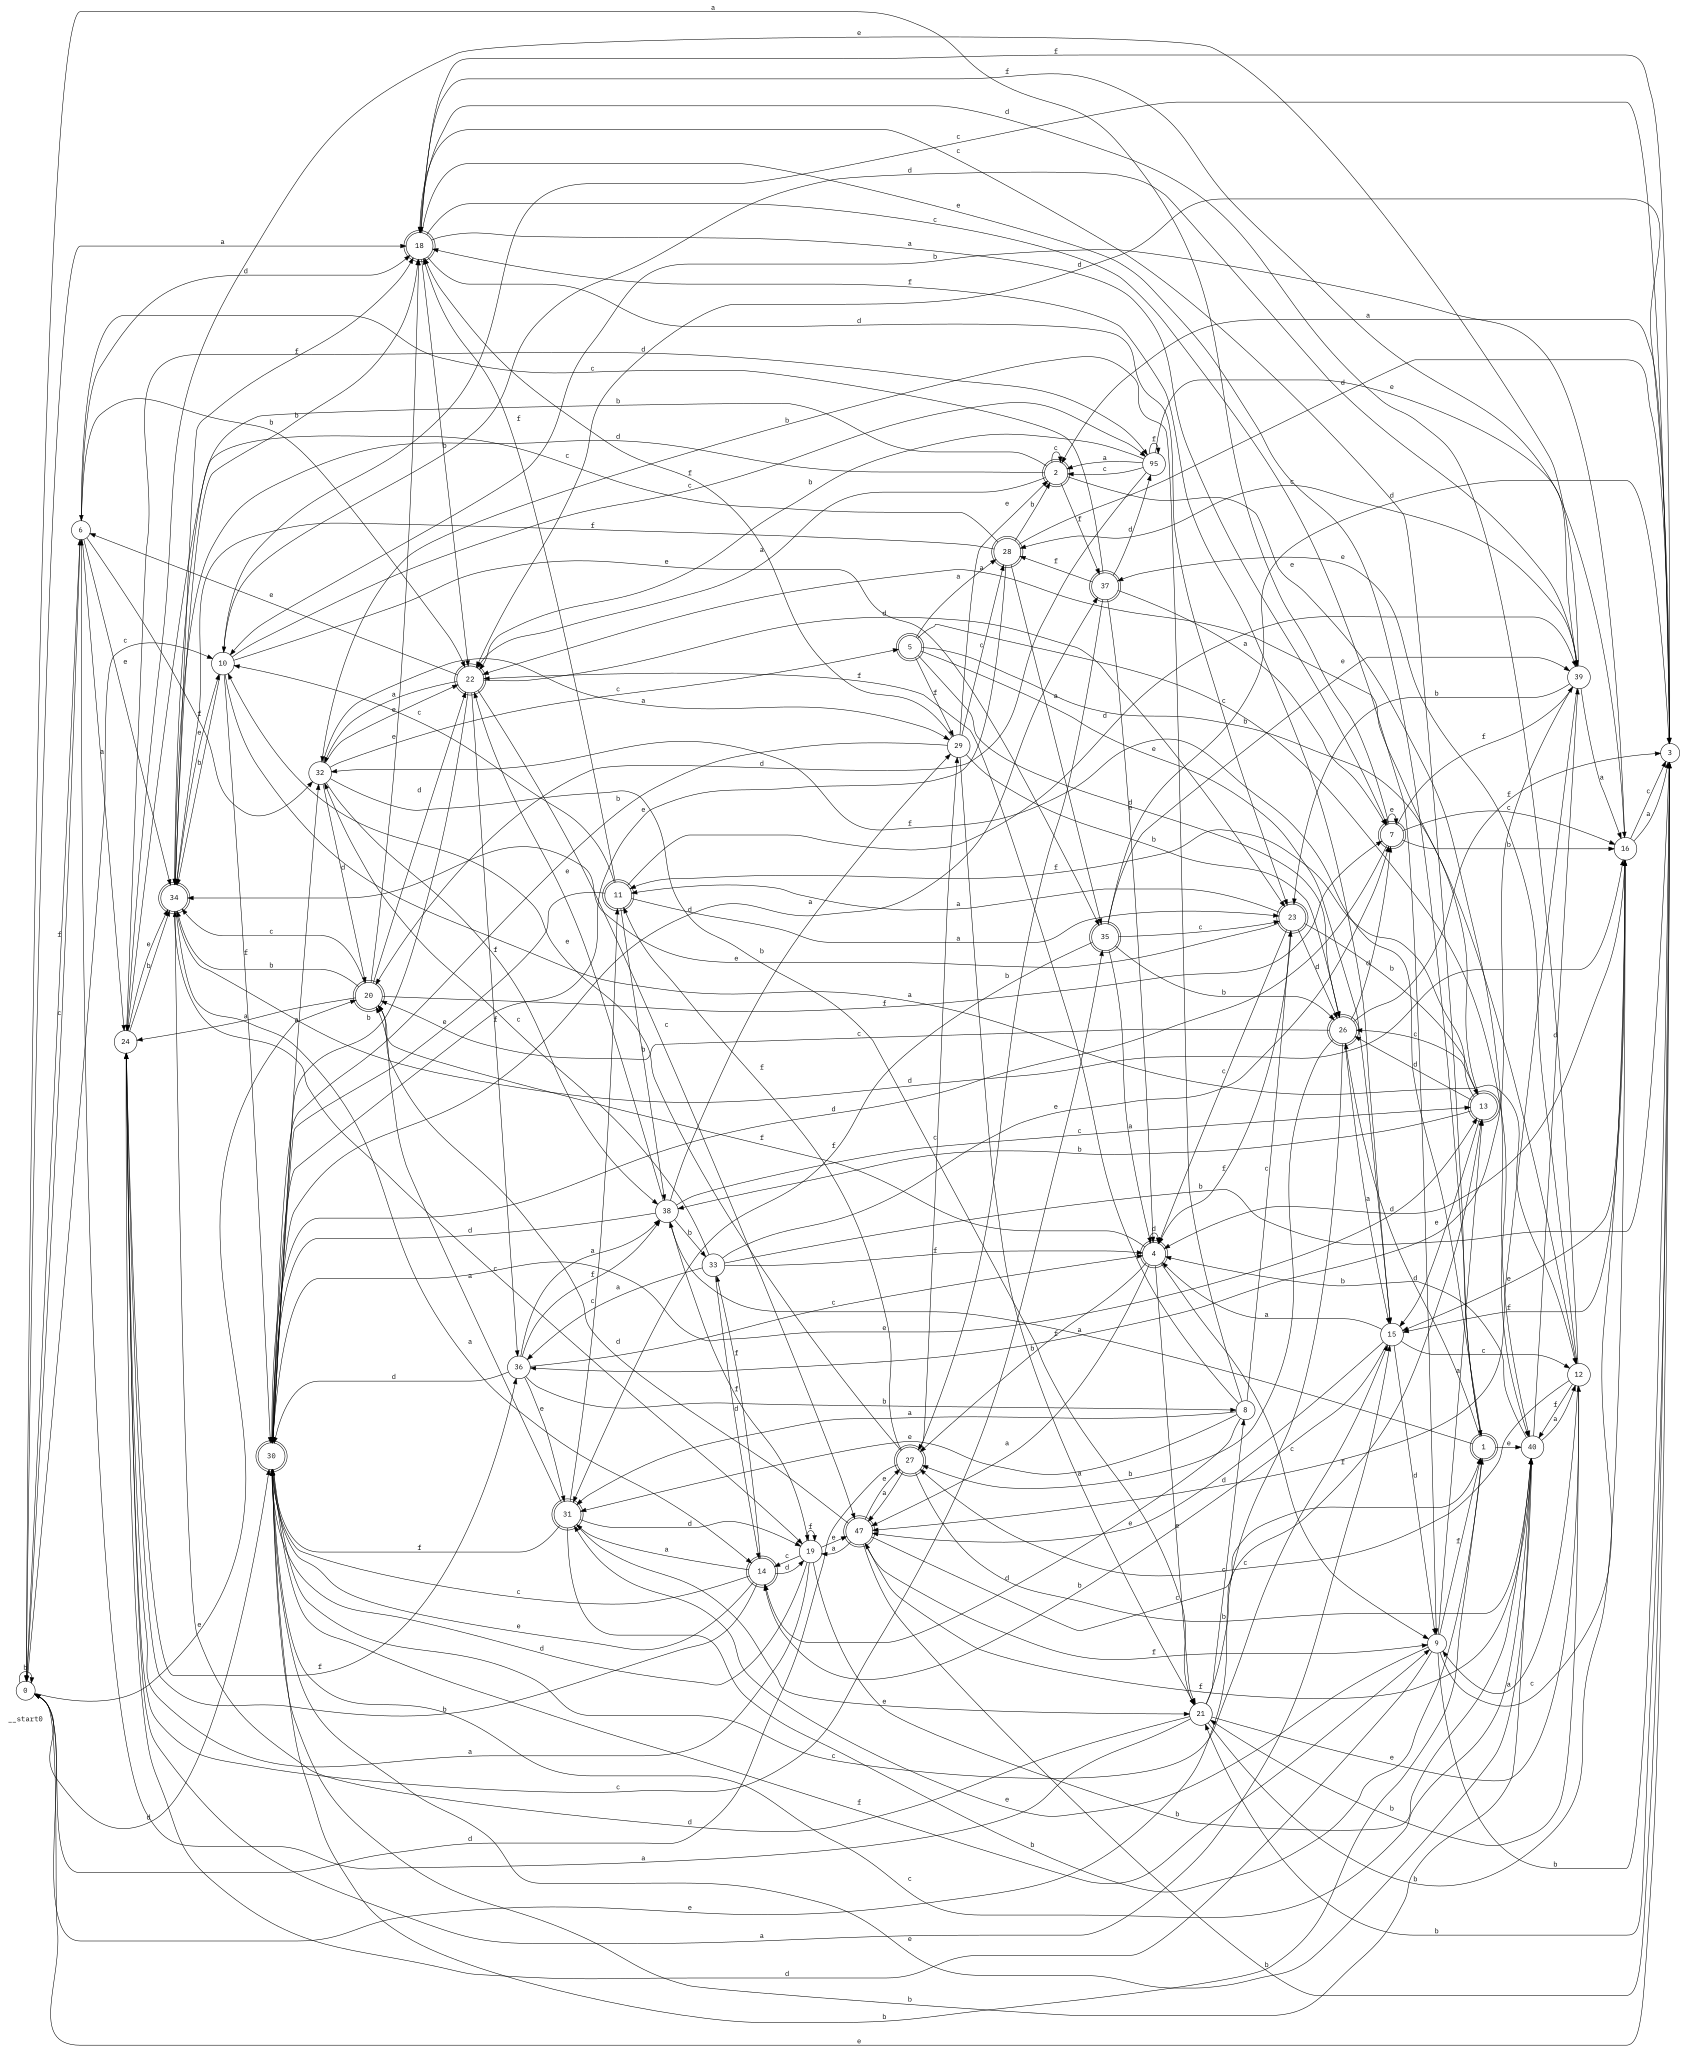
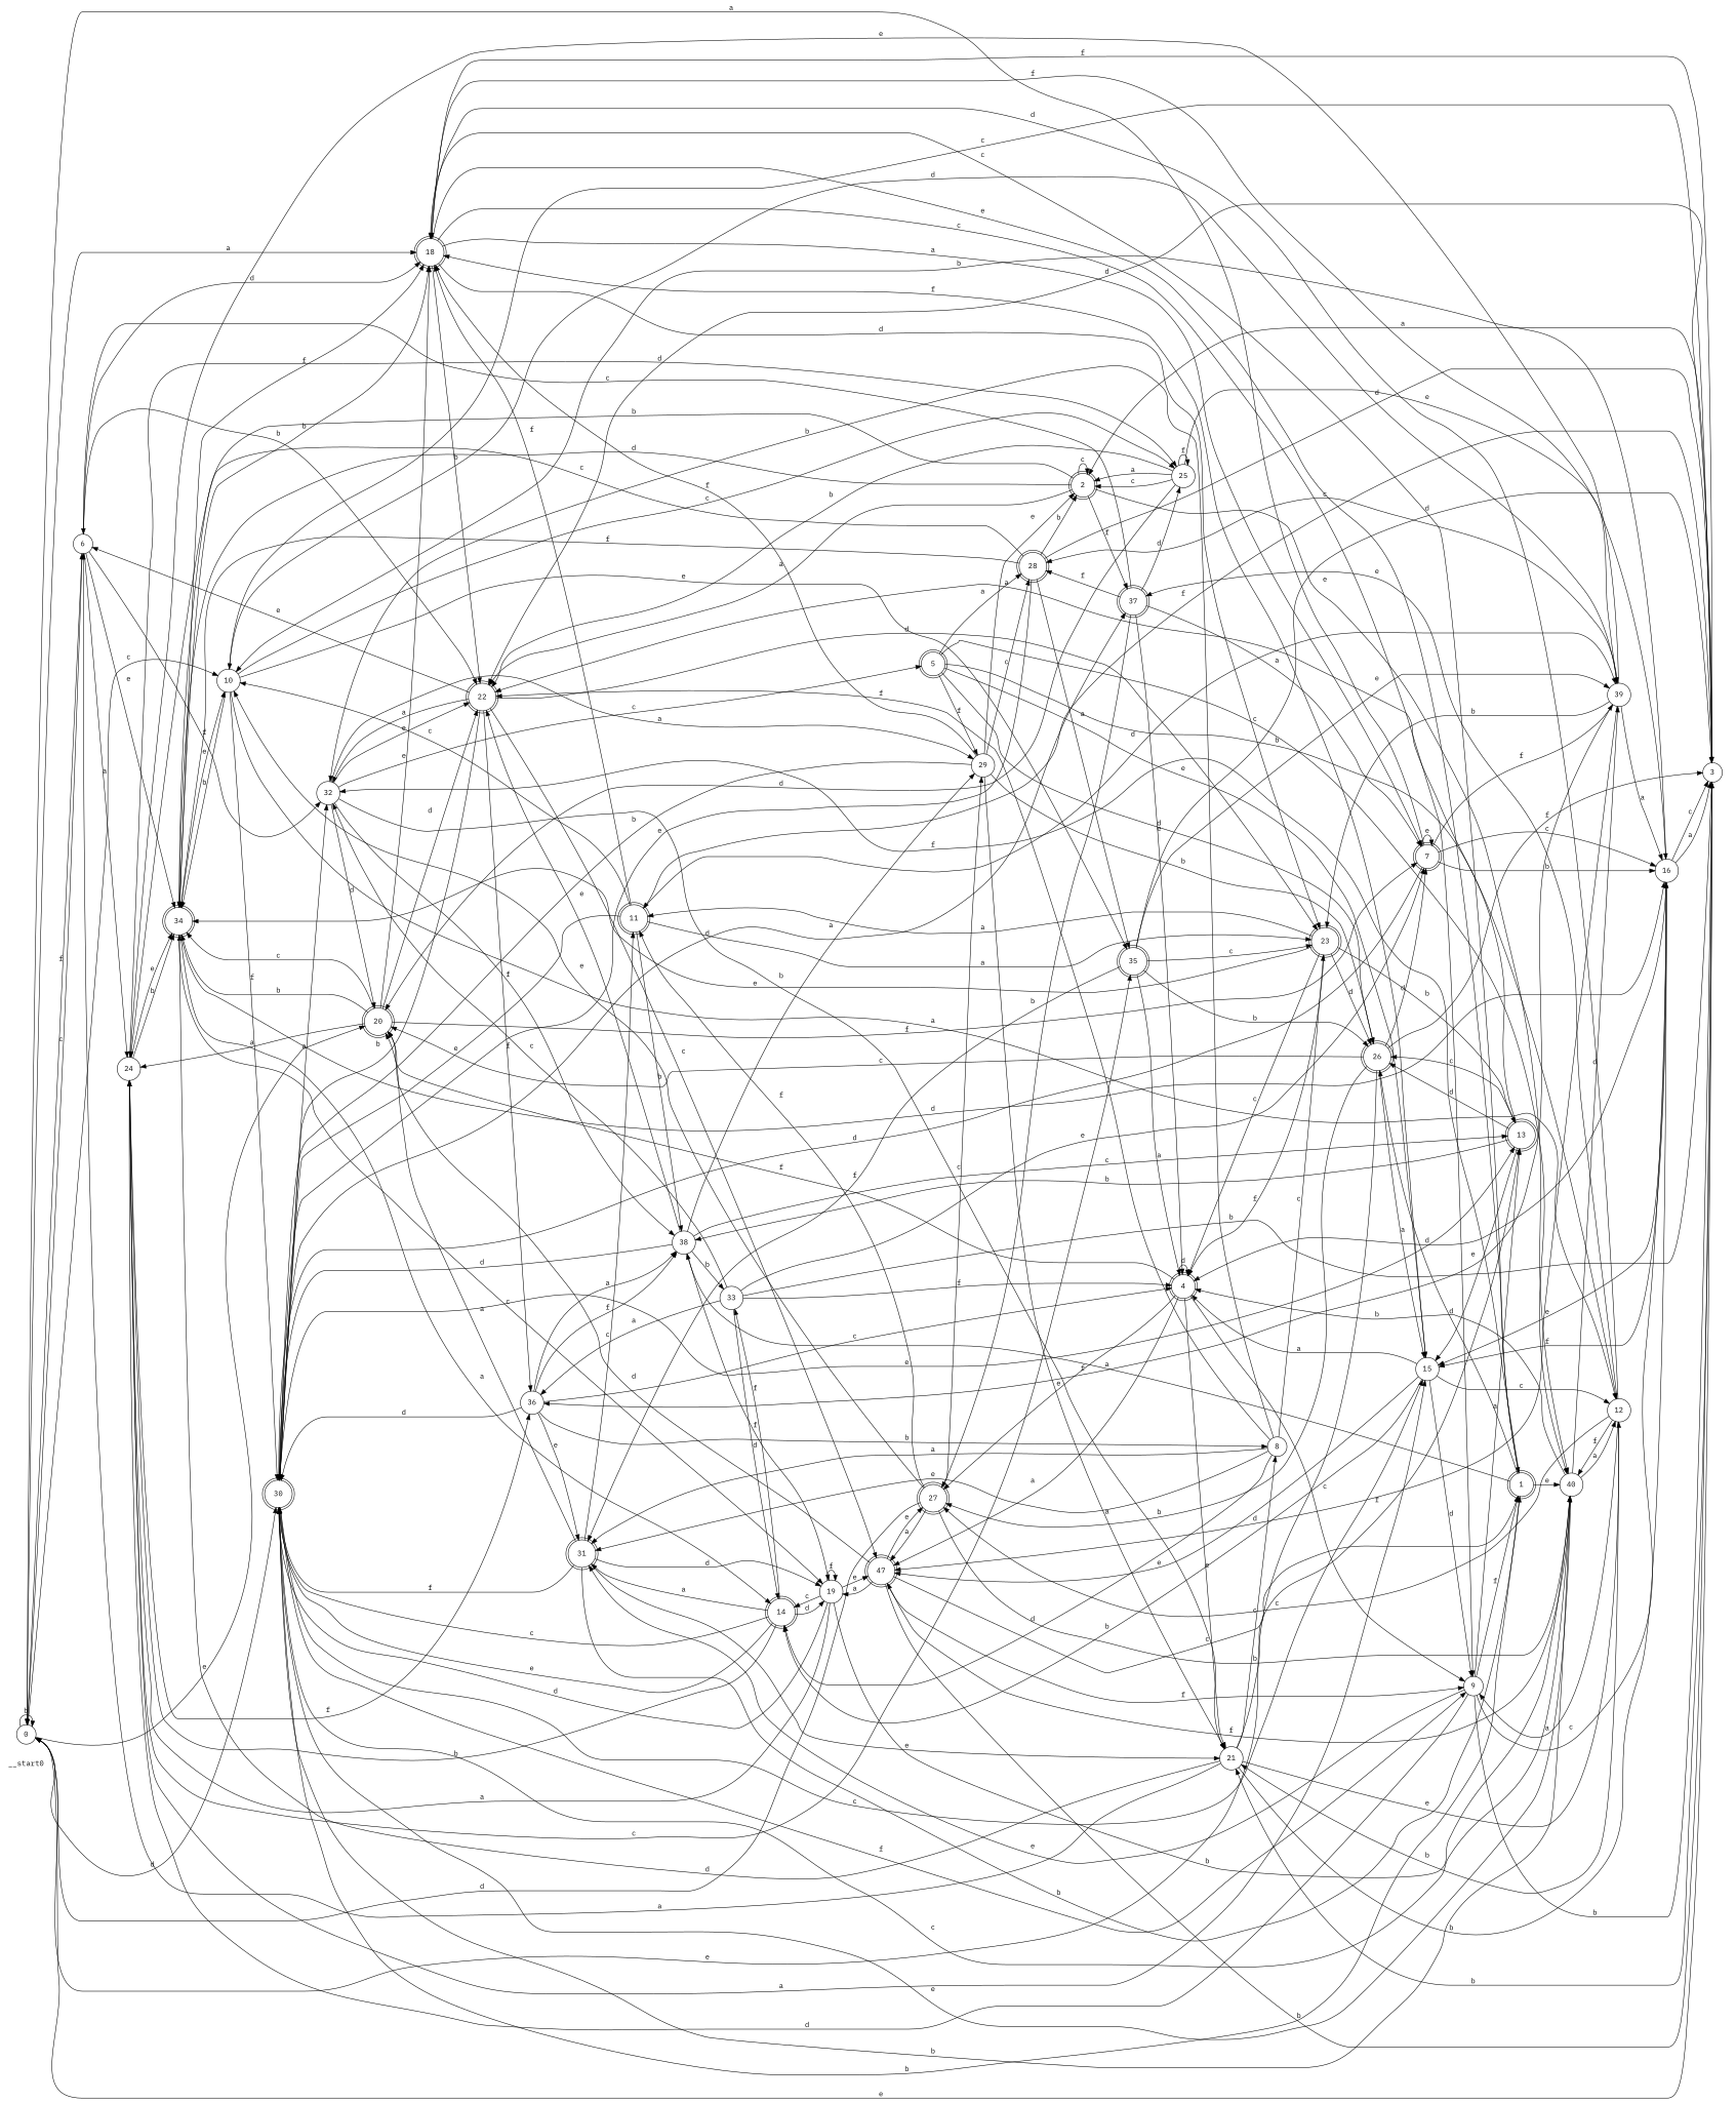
  digraph {
    fontname="IBM Plex Mono"
    rankdir=LR
    node [fontname="IBM Plex Mono" shape=doublecircle color=black fillcolor=white style="rounded,filled"]
    edge [fontname="IBM Plex Mono"]
    __start0 [shape=none color="" fillcolor="" style=""]
    n2 [label=0 shape=circle style=filled]
    n3 [label=6 shape=circle style=filled]
    n4 [label=10 shape=circle style=filled]
    n5 [label=18]
    n6 [label=20]
    n7 [label=30]
    n8 [label=32 shape=circle style=filled]
    n9 [label=22]
    n10 [label=34]
    n11 [label=24 shape=circle style=filled]
    n12 [label=12 shape=circle style=filled]
    n13 [label=39 shape=circle style=filled]
-   n14 [label=95 shape=circle style=filled]
+   n14 [label=25 shape=circle style=filled]
    n15 [label=35]
    n16 [label=1]
    n17 [label=9 shape=circle style=filled]
    n18 [label=7]
    n19 [label=23]
    n20 [label=40 shape=circle style=filled]
    n21 [label=37]
    n22 [label=15 shape=circle style=filled]
    n23 [label=13]
    n24 [label=26]
    n25 [label=38 shape=circle style=filled]
    n26 [label=3 shape=circle style=filled]
    n27 [label=27]
    n28 [label=21 shape=circle style=filled]
    n29 [label=5]
    n30 [label=29 shape=circle style=filled]
    n31 [label=19 shape=circle style=filled]
    n32 [label=33 shape=circle style=filled]
    n33 [label=4]
    n34 [label=47]
    n35 [label=2]
    n36 [label=36 shape=circle style=filled]
    n37 [label=16 shape=circle style=filled]
    n38 [label=14]
    n39 [label=28]
    n40 [label=8 shape=circle style=filled]
    n41 [label=31]
    n42 [label=11]
    n2 -> n2 [label=b]
    n2 -> n3 [label=f]
    n2 -> n4 [label=c]
    n2 -> n5 [label=a]
    n2 -> n6 [label=e]
    n2 -> n7 [label=d]
    n3 -> n2 [label=c]
    n3 -> n5 [label=d]
    n3 -> n8 [label=f]
    n3 -> n9 [label=b]
    n3 -> n10 [label=e]
    n3 -> n11 [label=a]
    n4 -> n7 [label=f]
    n4 -> n10 [label=b]
    n4 -> n12 [label=a]
    n4 -> n13 [label=d]
    n4 -> n14 [label=c]
    n4 -> n15 [label=e]
    n5 -> n9 [label=b]
    n5 -> n13 [label=f]
    n5 -> n16 [label=e]
    n5 -> n17 [label=c]
    n5 -> n18 [label=a]
    n5 -> n19 [label=d]
    n6 -> n5 [label=e]
    n6 -> n9 [label=d]
    n6 -> n10 [label=b]
    n6 -> n10 [label=c]
    n6 -> n11 [label=a]
    n6 -> n18 [label=f]
    n7 -> n8 [label=a]
    n7 -> n17 [label=f]
    n7 -> n20 [label=b]
    n7 -> n21 [label=d]
    n7 -> n22 [label=c]
    n7 -> n23 [label=e]
    n8 -> n6 [label=d]
    n8 -> n9 [label=e]
    n8 -> n25 [label=f]
    n8 -> n28 [label=b]
    n8 -> n29 [label=c]
    n8 -> n30 [label=a]
    n9 -> n3 [label=e]
    n9 -> n7 [label=b]
    n9 -> n8 [label=a]
    n9 -> n19 [label=d]
    n9 -> n34 [label=c]
    n9 -> n36 [label=f]
    n10 -> n4 [label=e]
    n10 -> n5 [label=b]
    n10 -> n5 [label=f]
    n10 -> n31 [label=c]
    n10 -> n37 [label=d]
    n10 -> n38 [label=a]
    n11 -> n10 [label=b]
    n11 -> n10 [label=e]
    n11 -> n14 [label=d]
    n11 -> n15 [label=c]
    n11 -> n22 [label=a]
    n11 -> n36 [label=f]
    n12 -> n5 [label=d]
    n12 -> n17 [label=a]
    n12 -> n20 [label=f]
    n12 -> n21 [label=e]
    n12 -> n27 [label=c]
    n12 -> n28 [label=b]
    n13 -> n11 [label=e]
    n13 -> n19 [label=b]
    n13 -> n34 [label=d]
    n13 -> n36 [label=f]
    n13 -> n37 [label=a]
    n13 -> n39 [label=c]
    n14 -> n6 [label=d]
    n14 -> n9 [label=b]
    n14 -> n14 [label=f]
    n14 -> n35 [label=a]
    n14 -> n35 [label=c]
    n14 -> n37 [label=e]
    n15 -> n13 [label=e]
    n15 -> n19 [label=c]
    n15 -> n24 [label=b]
    n15 -> n26 [label=d]
    n15 -> n33 [label=a]
    n15 -> n41 [label=f]
    n16 -> n5 [label=c]
    n16 -> n7 [label=b]
    n16 -> n8 [label=f]
    n16 -> n20 [label=e]
    n16 -> n24 [label=d]
    n16 -> n25 [label=a]
    n17 -> n11 [label=d]
    n17 -> n16 [label=f]
    n17 -> n23 [label=a]
    n17 -> n26 [label=b]
    n17 -> n37 [label=c]
    n17 -> n41 [label=e]
    n18 -> n2 [label=a]
    n18 -> n7 [label=d]
    n18 -> n13 [label=f]
    n18 -> n18 [label=e]
    n18 -> n37 [label=b]
    n18 -> n37 [label=c]
    n19 -> n10 [label=e]
    n19 -> n23 [label=b]
    n19 -> n24 [label=d]
    n19 -> n33 [label=c]
    n19 -> n33 [label=f]
    n19 -> n42 [label=a]
    n20 -> n7 [label=c]
    n20 -> n7 [label=e]
    n20 -> n12 [label=a]
    n20 -> n13 [label=d]
    n20 -> n33 [label=b]
    n20 -> n34 [label=f]
    n21 -> n3 [label=c]
    n21 -> n14 [label=d]
    n21 -> n18 [label=a]
    n21 -> n27 [label=b]
    n21 -> n33 [label=e]
    n21 -> n39 [label=f]
    n22 -> n5 [label=f]
    n22 -> n12 [label=c]
    n22 -> n17 [label=d]
    n22 -> n33 [label=a]
    n22 -> n34 [label=e]
    n22 -> n38 [label=b]
    n23 -> n9 [label=a]
    n23 -> n22 [label=e]
    n23 -> n24 [label=c]
    n23 -> n24 [label=d]
    n23 -> n25 [label=b]
-   n23 -> n42 [label=f]
+   n26 -> n42 [label=f]
    n24 -> n2 [label=e]
    n24 -> n6 [label=c]
    n24 -> n18 [label=d]
    n24 -> n22 [label=a]
    n24 -> n26 [label=f]
    n24 -> n27 [label=b]
    n25 -> n7 [label=d]
    n25 -> n9 [label=e]
    n25 -> n23 [label=c]
    n25 -> n30 [label=a]
    n25 -> n31 [label=f]
    n25 -> n32 [label=b]
    n26 -> n2 [label=e]
    n26 -> n4 [label=c]
    n26 -> n5 [label=f]
    n26 -> n9 [label=d]
    n26 -> n28 [label=b]
    n26 -> n35 [label=a]
    n27 -> n2 [label=d]
    n27 -> n4 [label=e]
    n27 -> n20 [label=b]
    n27 -> n30 [label=c]
    n27 -> n34 [label=a]
    n27 -> n42 [label=f]
    n28 -> n3 [label=a]
    n28 -> n10 [label=d]
    n28 -> n12 [label=e]
    n28 -> n23 [label=f]
    n28 -> n37 [label=b]
    n28 -> n40 [label=c]
    n29 -> n12 [label=b]
    n29 -> n20 [label=c]
    n29 -> n22 [label=e]
    n29 -> n24 [label=d]
    n29 -> n30 [label=f]
    n29 -> n39 [label=a]
    n30 -> n5 [label=f]
    n30 -> n7 [label=b]
    n30 -> n24 [label=b]
    n30 -> n28 [label=a]
    n30 -> n35 [label=e]
    n30 -> n39 [label=c]
    n31 -> n7 [label=d]
    n31 -> n11 [label=a]
    n31 -> n20 [label=b]
    n31 -> n31 [label=f]
    n31 -> n34 [label=e]
    n31 -> n38 [label=c]
    n32 -> n8 [label=c]
    n32 -> n18 [label=e]
    n32 -> n26 [label=b]
    n32 -> n33 [label=f]
    n32 -> n36 [label=a]
    n32 -> n38 [label=d]
    n33 -> n6 [label=f]
    n33 -> n17 [label=c]
-   n33 -> n27 [label=b]
+   n33 -> n27 [label=e]
    n33 -> n28 [label=e]
    n33 -> n33 [label=d]
    n33 -> n34 [label=a]
    n34 -> n6 [label=d]
    n34 -> n16 [label=c]
    n34 -> n17 [label=f]
    n34 -> n26 [label=b]
    n34 -> n27 [label=e]
    n34 -> n31 [label=a]
    n35 -> n9 [label=a]
    n35 -> n10 [label=b]
    n35 -> n10 [label=d]
    n35 -> n20 [label=e]
    n35 -> n21 [label=f]
    n35 -> n35 [label=c]
    n36 -> n7 [label=d]
    n36 -> n25 [label=a]
    n36 -> n25 [label=f]
    n36 -> n33 [label=c]
    n36 -> n40 [label=b]
    n36 -> n41 [label=e]
    n37 -> n4 [label=b]
    n37 -> n22 [label=e]
    n37 -> n22 [label=f]
    n37 -> n26 [label=a]
    n37 -> n26 [label=c]
    n37 -> n33 [label=d]
    n38 -> n7 [label=c]
    n38 -> n7 [label=e]
    n38 -> n11 [label=b]
    n38 -> n31 [label=d]
    n38 -> n32 [label=f]
    n38 -> n41 [label=a]
    n39 -> n7 [label=e]
    n39 -> n10 [label=f]
    n39 -> n11 [label=c]
    n39 -> n15 [label=a]
    n39 -> n26 [label=d]
    n39 -> n35 [label=b]
    n40 -> n8 [label=b]
    n40 -> n9 [label=f]
    n40 -> n19 [label=c]
    n40 -> n38 [label=d]
    n40 -> n41 [label=a]
    n40 -> n41 [label=e]
    n41 -> n6 [label=a]
    n41 -> n7 [label=f]
    n41 -> n16 [label=b]
    n41 -> n28 [label=e]
    n41 -> n31 [label=d]
    n41 -> n42 [label=c]
    n42 -> n4 [label=c]
    n42 -> n5 [label=f]
    n42 -> n7 [label=e]
    n42 -> n13 [label=d]
    n42 -> n19 [label=a]
    n42 -> n25 [label=b]
  }
